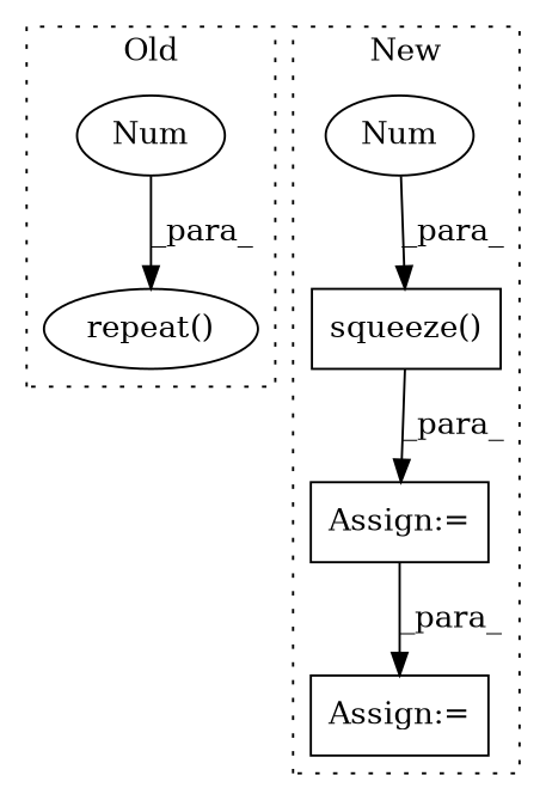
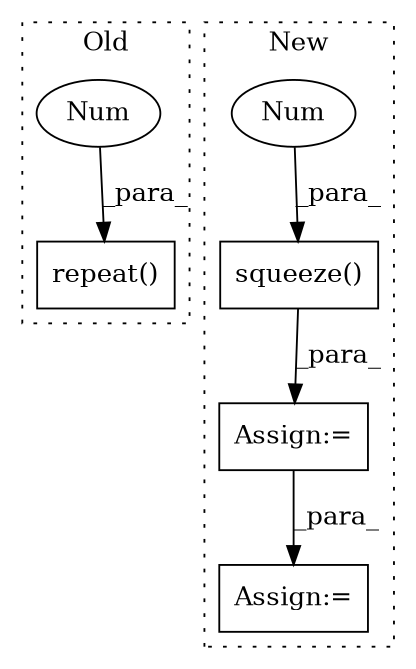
  digraph {
    node [a=75 shape=box]
-   n1 [l="40,1" label="repeat()" s="4735,4782" shape=ellipse]
+   n1 [l="40,1" label="repeat()" s="4735,4782"]
    n2 [a=76 l=1 label=Num s=4775 shape=ellipse]
    n3 [l="36,1" label="squeeze()" s="3960,3998"]
    n4 [a=76 l=2 label=Num s=3996 shape=ellipse]
    n5 [a=68 l=3 label="Assign:=" s=3957]
    n6 [a=68 l=12 label="Assign:=" s=4050]
    subgraph cluster_1 {
      label=Old
      style=dotted
      n1
      n2
    }
    subgraph cluster_2 {
      label=New
      style=dotted
      n3
      n4
      n5
      n6
    }
    n2 -> n1 [label=_para_]
    n3 -> n5 [label=_para_]
    n4 -> n3 [label=_para_]
    n5 -> n6 [label=_para_]
  }
